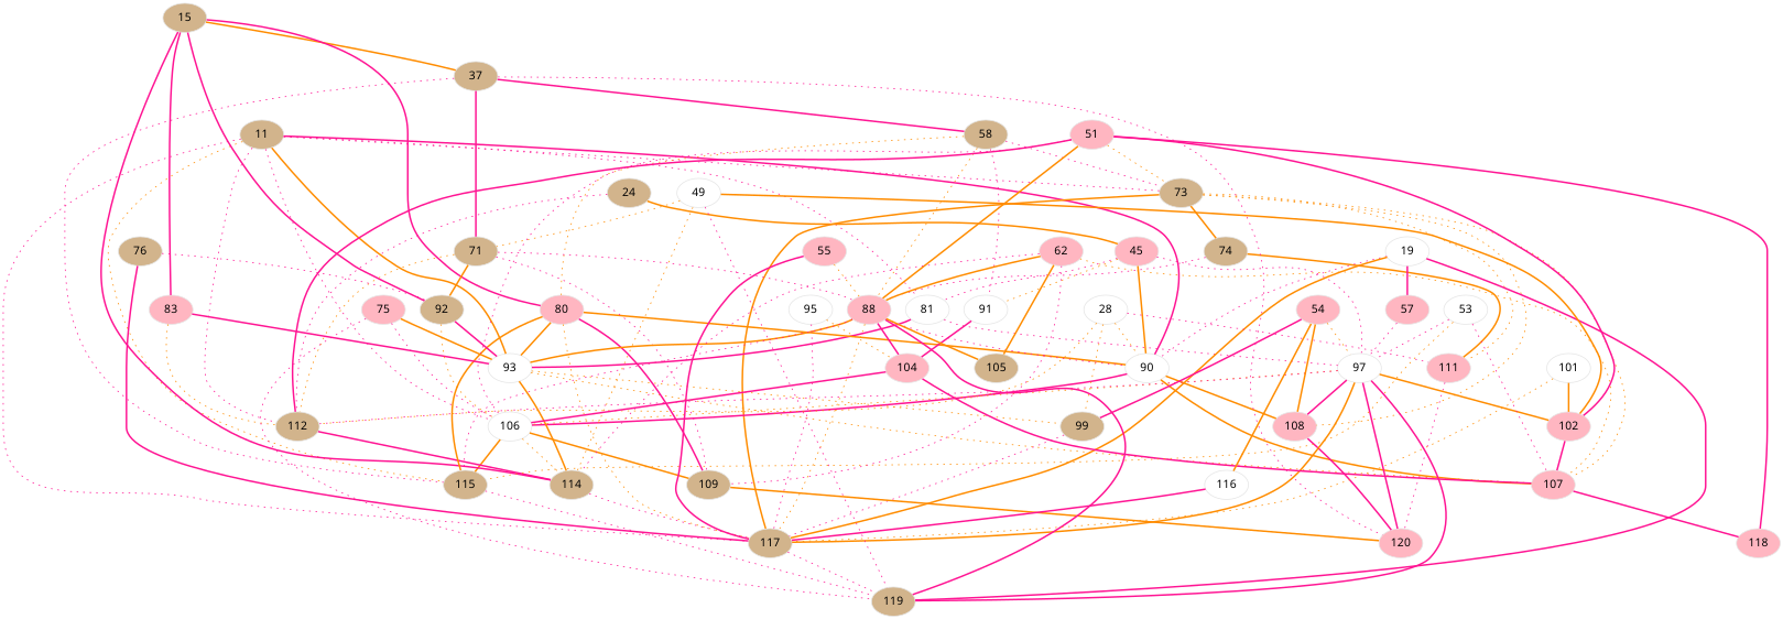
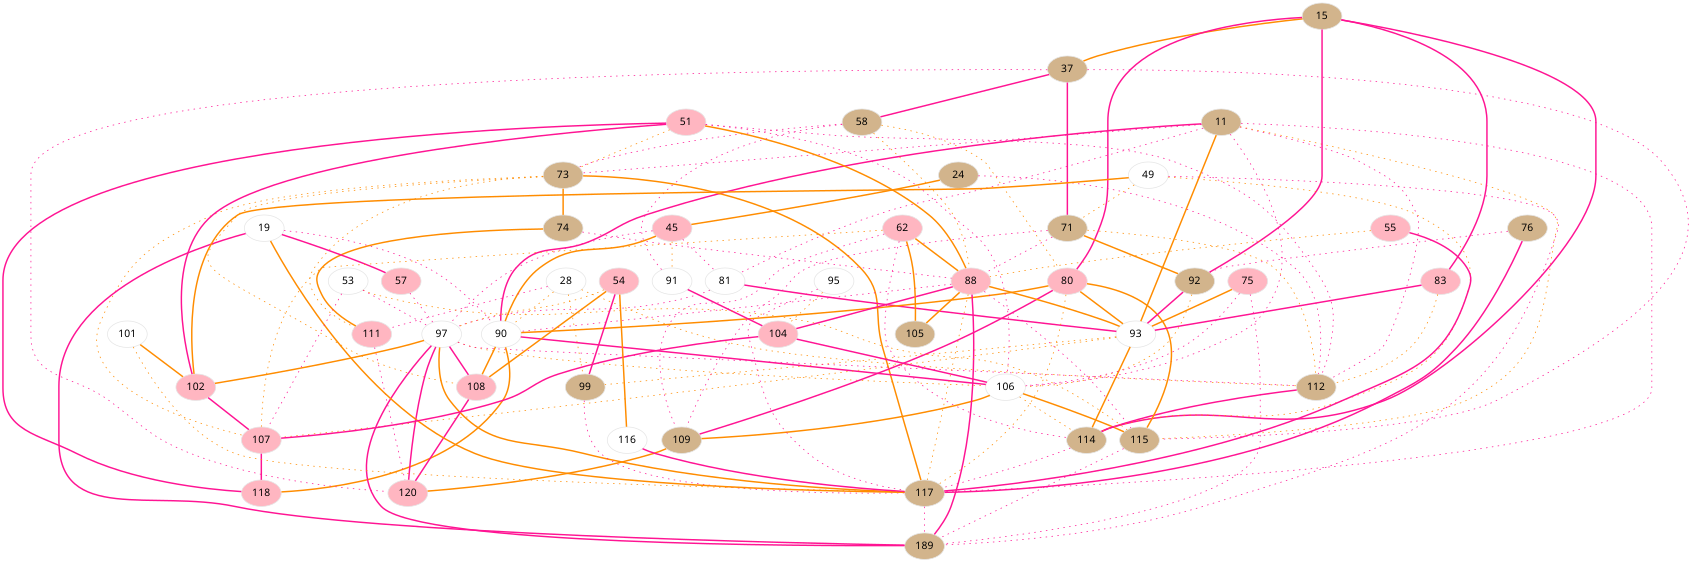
  graph {
    fontname="Noto Sans"
    node [color=gray90 fillcolor=tan fontname="Noto Sans" style=filled]
    edge [color=deeppink fontname="Noto Sans" style=dotted]
    11 [super="+2"]
    73 [super="+18"]
    81 [fillcolor=white super="+60"]
    90 [fillcolor=white super="+10+32+46"]
    93 [fillcolor=white super="+48+7+79"]
    106 [fillcolor=white super="+22+42+72+44"]
    112 [super="+87+103"]
    115 [super="+110+67"]
    117 [super="+40+69+89"]
    111 [fillcolor=lightpink super="+98"]
    107 [fillcolor=lightpink super="+8+14"]
    108 [fillcolor=lightpink super="+68"]
    74 [super="+65"]
    97 [fillcolor=white super="+5+47+17+59+66"]
    118 [fillcolor=lightpink]
    114 [super="+113"]
    99
    109
-   119 [super="+41+86"]
+   119 [super="+41+86" label=189]
    15
    37
    80 [fillcolor=lightpink super="+1+64"]
    83 [fillcolor=lightpink]
    92
    58
    71 [super="+63"]
    120 [fillcolor=lightpink super="+36"]
    19 [fillcolor=white]
    57 [fillcolor=lightpink]
    45 [fillcolor=lightpink super="+12"]
    91 [fillcolor=white]
    24
    28 [fillcolor=white super="+25"]
    88 [fillcolor=lightpink super="+77+84"]
    104 [fillcolor=lightpink]
    102 [fillcolor=lightpink super="+94"]
    49 [fillcolor=white]
    51 [fillcolor=lightpink]
    105
    53 [fillcolor=white super="+23"]
    54 [fillcolor=lightpink]
    116 [fillcolor=white]
    55 [fillcolor=lightpink]
    62 [fillcolor=lightpink super="+27"]
    75 [fillcolor=lightpink super="+35"]
    76
    95 [fillcolor=white]
    101 [fillcolor=white]
    11 -- 73 [weight=2]
    11 -- 81
    11 -- 90 [style=bold weight=2]
    11 -- 93 [color=darkorange style=bold]
    11 -- 106
    11 -- 112
    11 -- 115 [color=darkorange]
    11 -- 117 [weight=3]
    73 -- 117 [color=darkorange style=bold]
    73 -- 111 [color=darkorange]
    73 -- 107 [color=darkorange]
    73 -- 108 [color=darkorange weight=2]
    73 -- 74 [color=darkorange style=bold]
    81 -- 93 [style=bold]
    81 -- 97
    90 -- 106 [style=bold weight=2]
    90 -- 108 [color=darkorange style=bold]
-   90 -- 107 [color=darkorange style=bold]
+   90 -- 118 [color=darkorange style=bold]
    93 -- 107 [color=darkorange]
    93 -- 114 [color=darkorange style=bold]
    93 -- 99 [color=darkorange]
    106 -- 115 [color=darkorange style=bold]
    106 -- 114 [color=darkorange]
    106 -- 109 [color=darkorange style=bold]
    112 -- 114 [style=bold]
    115 -- 119
    117 -- 119 [weight=3]
    111 -- 120
    107 -- 118 [style=bold]
    108 -- 120 [style=bold]
    74 -- 111 [color=darkorange style=bold]
    74 -- 88
    97 -- 106 [color=darkorange]
    97 -- 112 [weight=3]
    97 -- 117 [color=darkorange style=bold]
    97 -- 108 [style=bold]
    97 -- 119 [style=bold weight=2]
    97 -- 120 [style=bold weight=2]
    97 -- 102 [color=darkorange style=bold weight=2]
    114 -- 117 [weight=2]
    99 -- 117
    109 -- 120 [color=darkorange style=bold]
    15 -- 114 [style=bold]
    15 -- 37 [color=darkorange style=bold]
    15 -- 80 [style=bold]
    15 -- 83 [style=bold]
    15 -- 92 [style=bold]
    37 -- 115
    37 -- 58 [style=bold]
    37 -- 71 [style=bold weight=2]
    37 -- 120
    80 -- 90 [color=darkorange style=bold weight=2]
    80 -- 93 [color=darkorange style=bold weight=2]
    80 -- 115 [color=darkorange style=bold weight=2]
    80 -- 117 [color=darkorange weight=3]
    80 -- 109 [style=bold]
    83 -- 93 [style=bold]
    83 -- 112 [color=darkorange]
    92 -- 93 [style=bold]
    92 -- 106 [color=darkorange]
    58 -- 73
    58 -- 80 [color=darkorange]
    58 -- 91
    58 -- 88 [color=darkorange]
    71 -- 112 [color=darkorange]
    71 -- 109
    71 -- 92 [color=darkorange style=bold]
    71 -- 88
    19 -- 90
    19 -- 117 [color=darkorange style=bold]
    19 -- 119 [style=bold weight=2]
    19 -- 57 [style=bold]
    57 -- 97
    45 -- 81
    45 -- 90 [color=darkorange style=bold weight=2]
    45 -- 97 [weight=3]
    45 -- 91 [color=darkorange]
    91 -- 104 [style=bold]
    24 -- 112
    24 -- 45 [color=darkorange style=bold]
    28 -- 90 [color=darkorange]
    28 -- 112 [color=darkorange]
    28 -- 111
    28 -- 99 [color=darkorange weight=2]
    88 -- 90
    88 -- 93 [color=darkorange style=bold weight=3]
    88 -- 115 [weight=4]
    88 -- 117 [color=darkorange]
    88 -- 119 [style=bold]
    88 -- 104 [style=bold]
    88 -- 105 [color=darkorange style=bold]
    104 -- 106 [style=bold]
    104 -- 107 [style=bold]
    102 -- 107 [style=bold]
    49 -- 114 [color=darkorange]
    49 -- 119
    49 -- 71 [color=darkorange]
    49 -- 102 [color=darkorange style=bold]
    51 -- 73 [color=darkorange]
    51 -- 106
-   51 -- 112 [style=bold weight=2]
+   51 -- 112 [weight=2]
    51 -- 118 [style=bold]
    51 -- 88 [color=darkorange style=bold]
    51 -- 102 [style=bold weight=2]
    53 -- 115 [color=darkorange]
    53 -- 107 [weight=2]
    53 -- 97
    54 -- 108 [color=darkorange style=bold]
    54 -- 97 [color=darkorange weight=2]
    54 -- 99 [style=bold]
    54 -- 116 [color=darkorange style=bold]
    116 -- 117 [style=bold]
    55 -- 117 [style=bold]
    55 -- 88 [color=darkorange]
    62 -- 107 [color=darkorange weight=2]
    62 -- 114 [weight=3]
    62 -- 109
    62 -- 88 [color=darkorange style=bold]
    62 -- 105 [color=darkorange style=bold]
    75 -- 93 [color=darkorange style=bold]
    75 -- 106
    75 -- 119
    76 -- 117 [style=bold]
    76 -- 92
    95 -- 117
    95 -- 104 [color=darkorange]
    101 -- 117 [color=darkorange]
    101 -- 102 [color=darkorange style=bold]
  }
